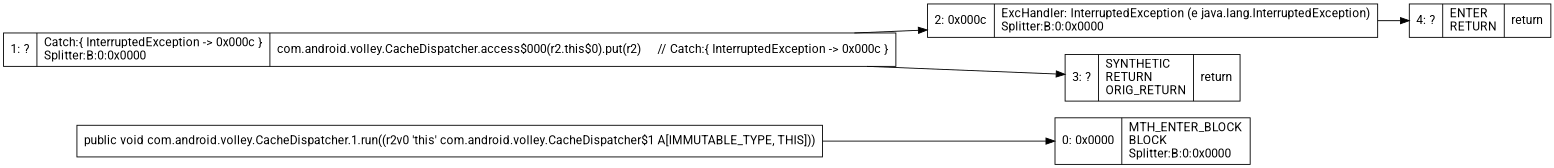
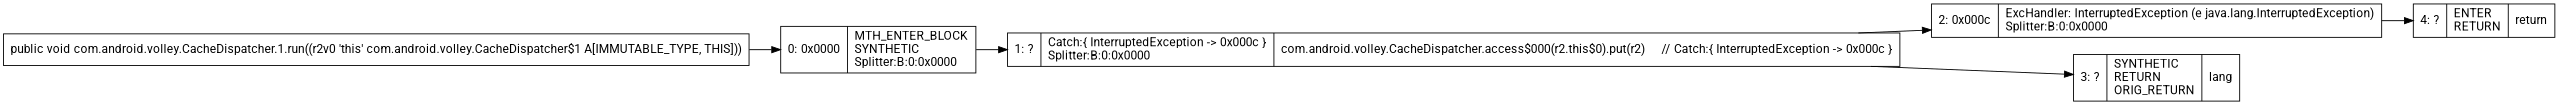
  digraph {
    fontname=Roboto
    rankdir=LR
    node [fontname=Roboto shape=record]
    edge [fontname=Roboto]
-   n1 [label="{0\:\ 0x0000|MTH_ENTER_BLOCK\lBLOCK\lSplitter:B:0:0x0000\l}"]
+   n1 [label="{0\:\ 0x0000|MTH_ENTER_BLOCK\lSYNTHETIC\lSplitter:B:0:0x0000\l}"]
    n2 [label="{1\:\ ?|Catch:\{ InterruptedException \-\> 0x000c \}\lSplitter:B:0:0x0000\l|com.android.volley.CacheDispatcher.access$000(r2.this$0).put(r2)     \/\/ Catch:\{ InterruptedException \-\> 0x000c \}\l}"]
    n3 [label="{2\:\ 0x000c|ExcHandler: InterruptedException (e java.lang.InterruptedException)\lSplitter:B:0:0x0000\l}"]
-   n4 [label="{3\:\ ?|SYNTHETIC\lRETURN\lORIG_RETURN\l|return\l}"]
+   n4 [label="{3\:\ ?|SYNTHETIC\lRETURN\lORIG_RETURN\l|lang\l}"]
    n5 [label="{4\:\ ?|ENTER\lRETURN\l|return\l}"]
    n6 [label="{public void com.android.volley.CacheDispatcher.1.run((r2v0 'this' com.android.volley.CacheDispatcher$1 A[IMMUTABLE_TYPE, THIS])) }"]
+   n1 -> n2
    n2 -> n3
    n2 -> n4
    n3 -> n5
    n6 -> n1
  }
